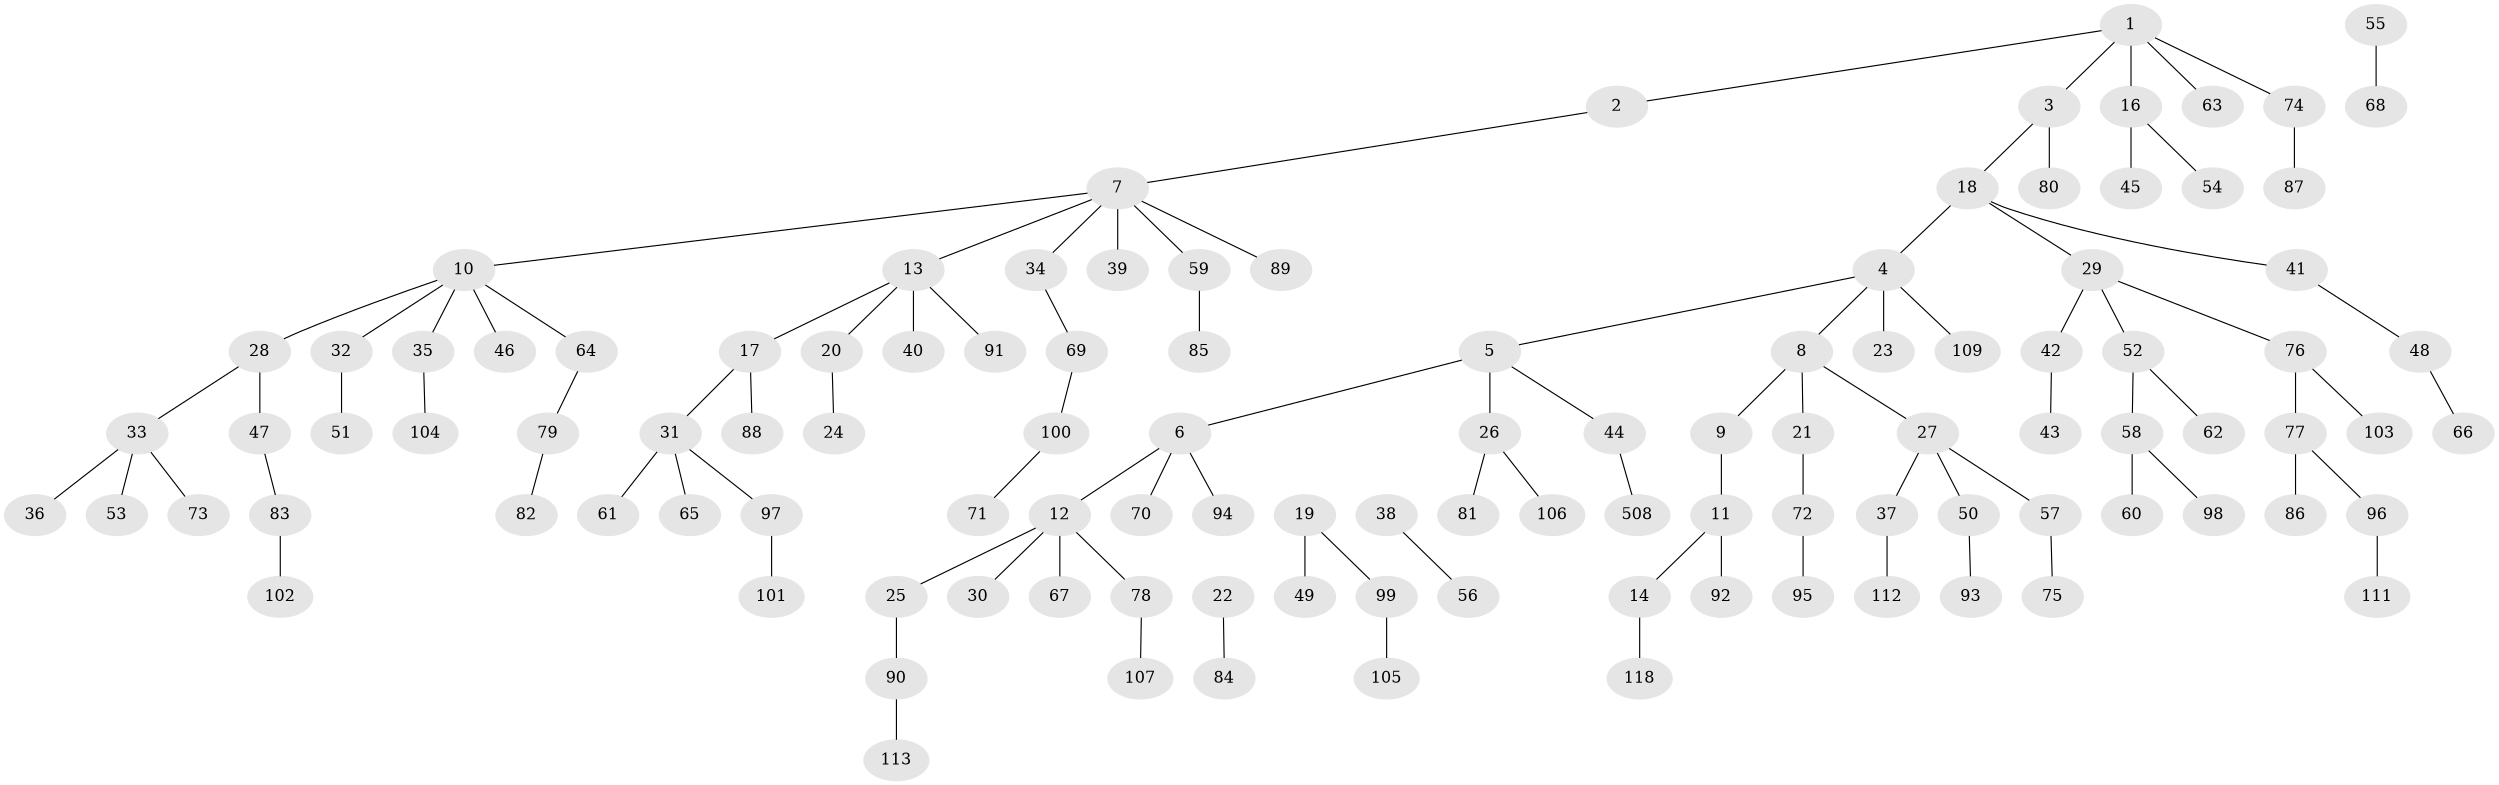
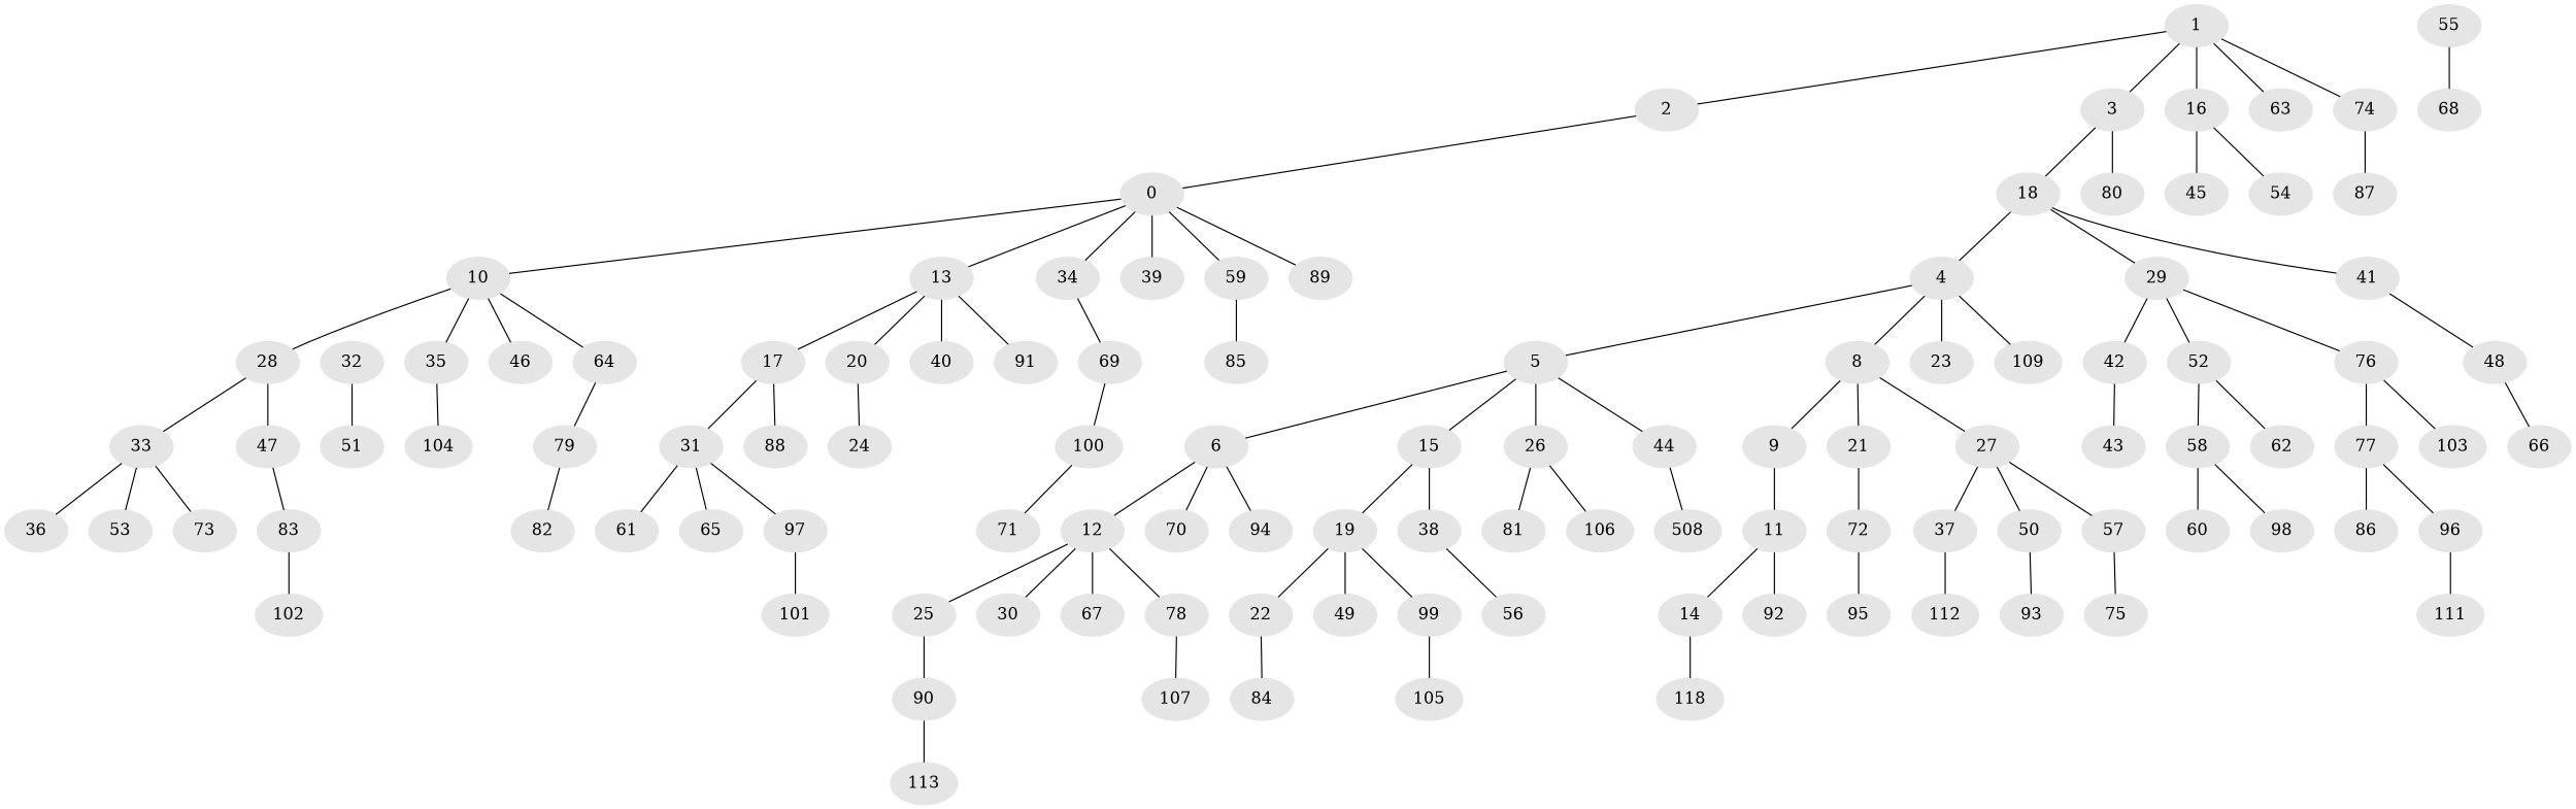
  graph {
    node [color=gray90 style=filled]
    1
    2
    3
    16
    63
    74
-   7
+   7 [label=0]
    18
    80
    45
    54
    87
    10
    13
    34
    39
    59
    89
    4
    5
    8
    23
    109
    29
    41
    6
+   15
    26
    44
    9
    21
    27
    12
    70
    94
    19
    38
    81
    106
    n40 [label=508]
    25
    30
    67
    78
    28
    32
    35
    46
    64
    17
    20
    40
    91
    69
    85
    11
    72
    37
    50
    57
    55
    68
    14
    92
    33
    47
    51
    104
    79
    n70 [label=118]
    90
    107
    31
    88
    24
    22
    49
    99
    56
    61
    65
    97
    42
    52
    76
    48
    84
    105
    95
    113
    112
    93
    75
    36
    53
    73
    83
    43
    58
    62
    77
    103
    101
    100
    66
    102
    60
    98
    82
    71
    86
    96
    111
    1 -- 2
    1 -- 3
    1 -- 16
    1 -- 63
    1 -- 74
    2 -- 7
    3 -- 18
    3 -- 80
    16 -- 45
    16 -- 54
    74 -- 87
    7 -- 10
    7 -- 13
    7 -- 34
    7 -- 39
    7 -- 59
    7 -- 89
    18 -- 4
    18 -- 29
    18 -- 41
    10 -- 28
-   10 -- 32
    10 -- 35
    10 -- 46
    10 -- 64
    13 -- 17
    13 -- 20
    13 -- 40
    13 -- 91
    34 -- 69
    59 -- 85
    4 -- 5
    4 -- 8
    4 -- 23
    4 -- 109
    5 -- 6
+   5 -- 15
    5 -- 26
    5 -- 44
    8 -- 9
    8 -- 21
    8 -- 27
    29 -- 42
    29 -- 52
    29 -- 76
    41 -- 48
    6 -- 12
    6 -- 70
    6 -- 94
+   15 -- 19
+   15 -- 38
    26 -- 81
    26 -- 106
    44 -- n40
    9 -- 11
    21 -- 72
    27 -- 37
    27 -- 50
    27 -- 57
    12 -- 25
    12 -- 30
    12 -- 67
    12 -- 78
+   19 -- 22
    19 -- 49
    19 -- 99
    38 -- 56
    25 -- 90
    78 -- 107
    28 -- 33
    28 -- 47
    32 -- 51
    35 -- 104
    64 -- 79
    17 -- 31
    17 -- 88
    20 -- 24
    69 -- 100
    11 -- 14
    11 -- 92
    72 -- 95
    37 -- 112
    50 -- 93
    57 -- 75
    55 -- 68
    14 -- n70
    33 -- 36
    33 -- 53
    33 -- 73
    47 -- 83
    79 -- 82
    90 -- 113
    31 -- 61
    31 -- 65
    31 -- 97
    22 -- 84
    99 -- 105
    97 -- 101
    42 -- 43
    52 -- 58
    52 -- 62
    76 -- 77
    76 -- 103
    48 -- 66
    83 -- 102
    58 -- 60
    58 -- 98
    77 -- 86
    77 -- 96
    100 -- 71
    96 -- 111
  }
